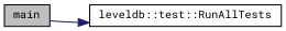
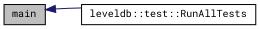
  digraph {
    rankdir=LR
    fontname="Roboto Mono"
    node [color=black fontname="Roboto Mono" fontsize=10 shape=record style=filled]
    n1 [fillcolor=grey75 fontcolor=black height=0.2 label=main width=0.4]
    n2 [fillcolor=white height=0.2 label="leveldb::test::RunAllTests" width=0.4]
-   n1 -> n2 [color=midnightblue fontname="Roboto Mono" fontsize=10 labelfontname=Helvetica labelfontsize=10 style=solid]
+   n2 -> n1 [color=midnightblue fontname="Roboto Mono" fontsize=10 labelfontname=Helvetica labelfontsize=10 style=solid]
  }
